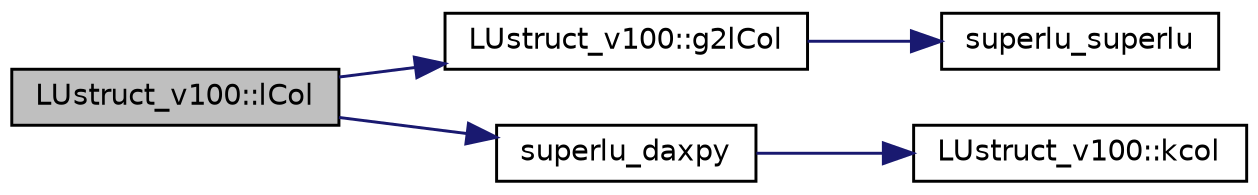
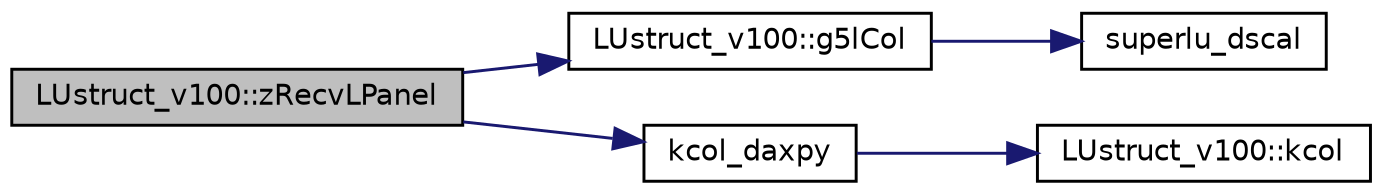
  digraph {
    rankdir=LR
    node [color=black fillcolor=white fontname=Helvetica fontsize=10 shape=record style=filled]
    edge [color=midnightblue fontname=Helvetica fontsize=10 labelfontname=Helvetica labelfontsize=10 style=solid]
-   n1 [fillcolor=grey75 fontcolor=black height=0.2 label="LUstruct_v100::lCol" width=0.4]
-   n2 [height=0.2 label="LUstruct_v100::g2lCol" width=0.4]
-   n3 [height=0.2 label=superlu_daxpy width=0.4]
-   n4 [height=0.2 label=superlu_superlu width=0.4]
+   n1 [fillcolor=grey75 fontcolor=black height=0.2 label="LUstruct_v100::zRecvLPanel" width=0.4]
+   n2 [height=0.2 label="LUstruct_v100::g5lCol" width=0.4]
+   n3 [height=0.2 label=kcol_daxpy width=0.4]
+   n4 [height=0.2 label=superlu_dscal width=0.4]
    n5 [height=0.2 label="LUstruct_v100::kcol" width=0.4]
    n1 -> n2
    n1 -> n3
    n2 -> n4
    n3 -> n5
  }
